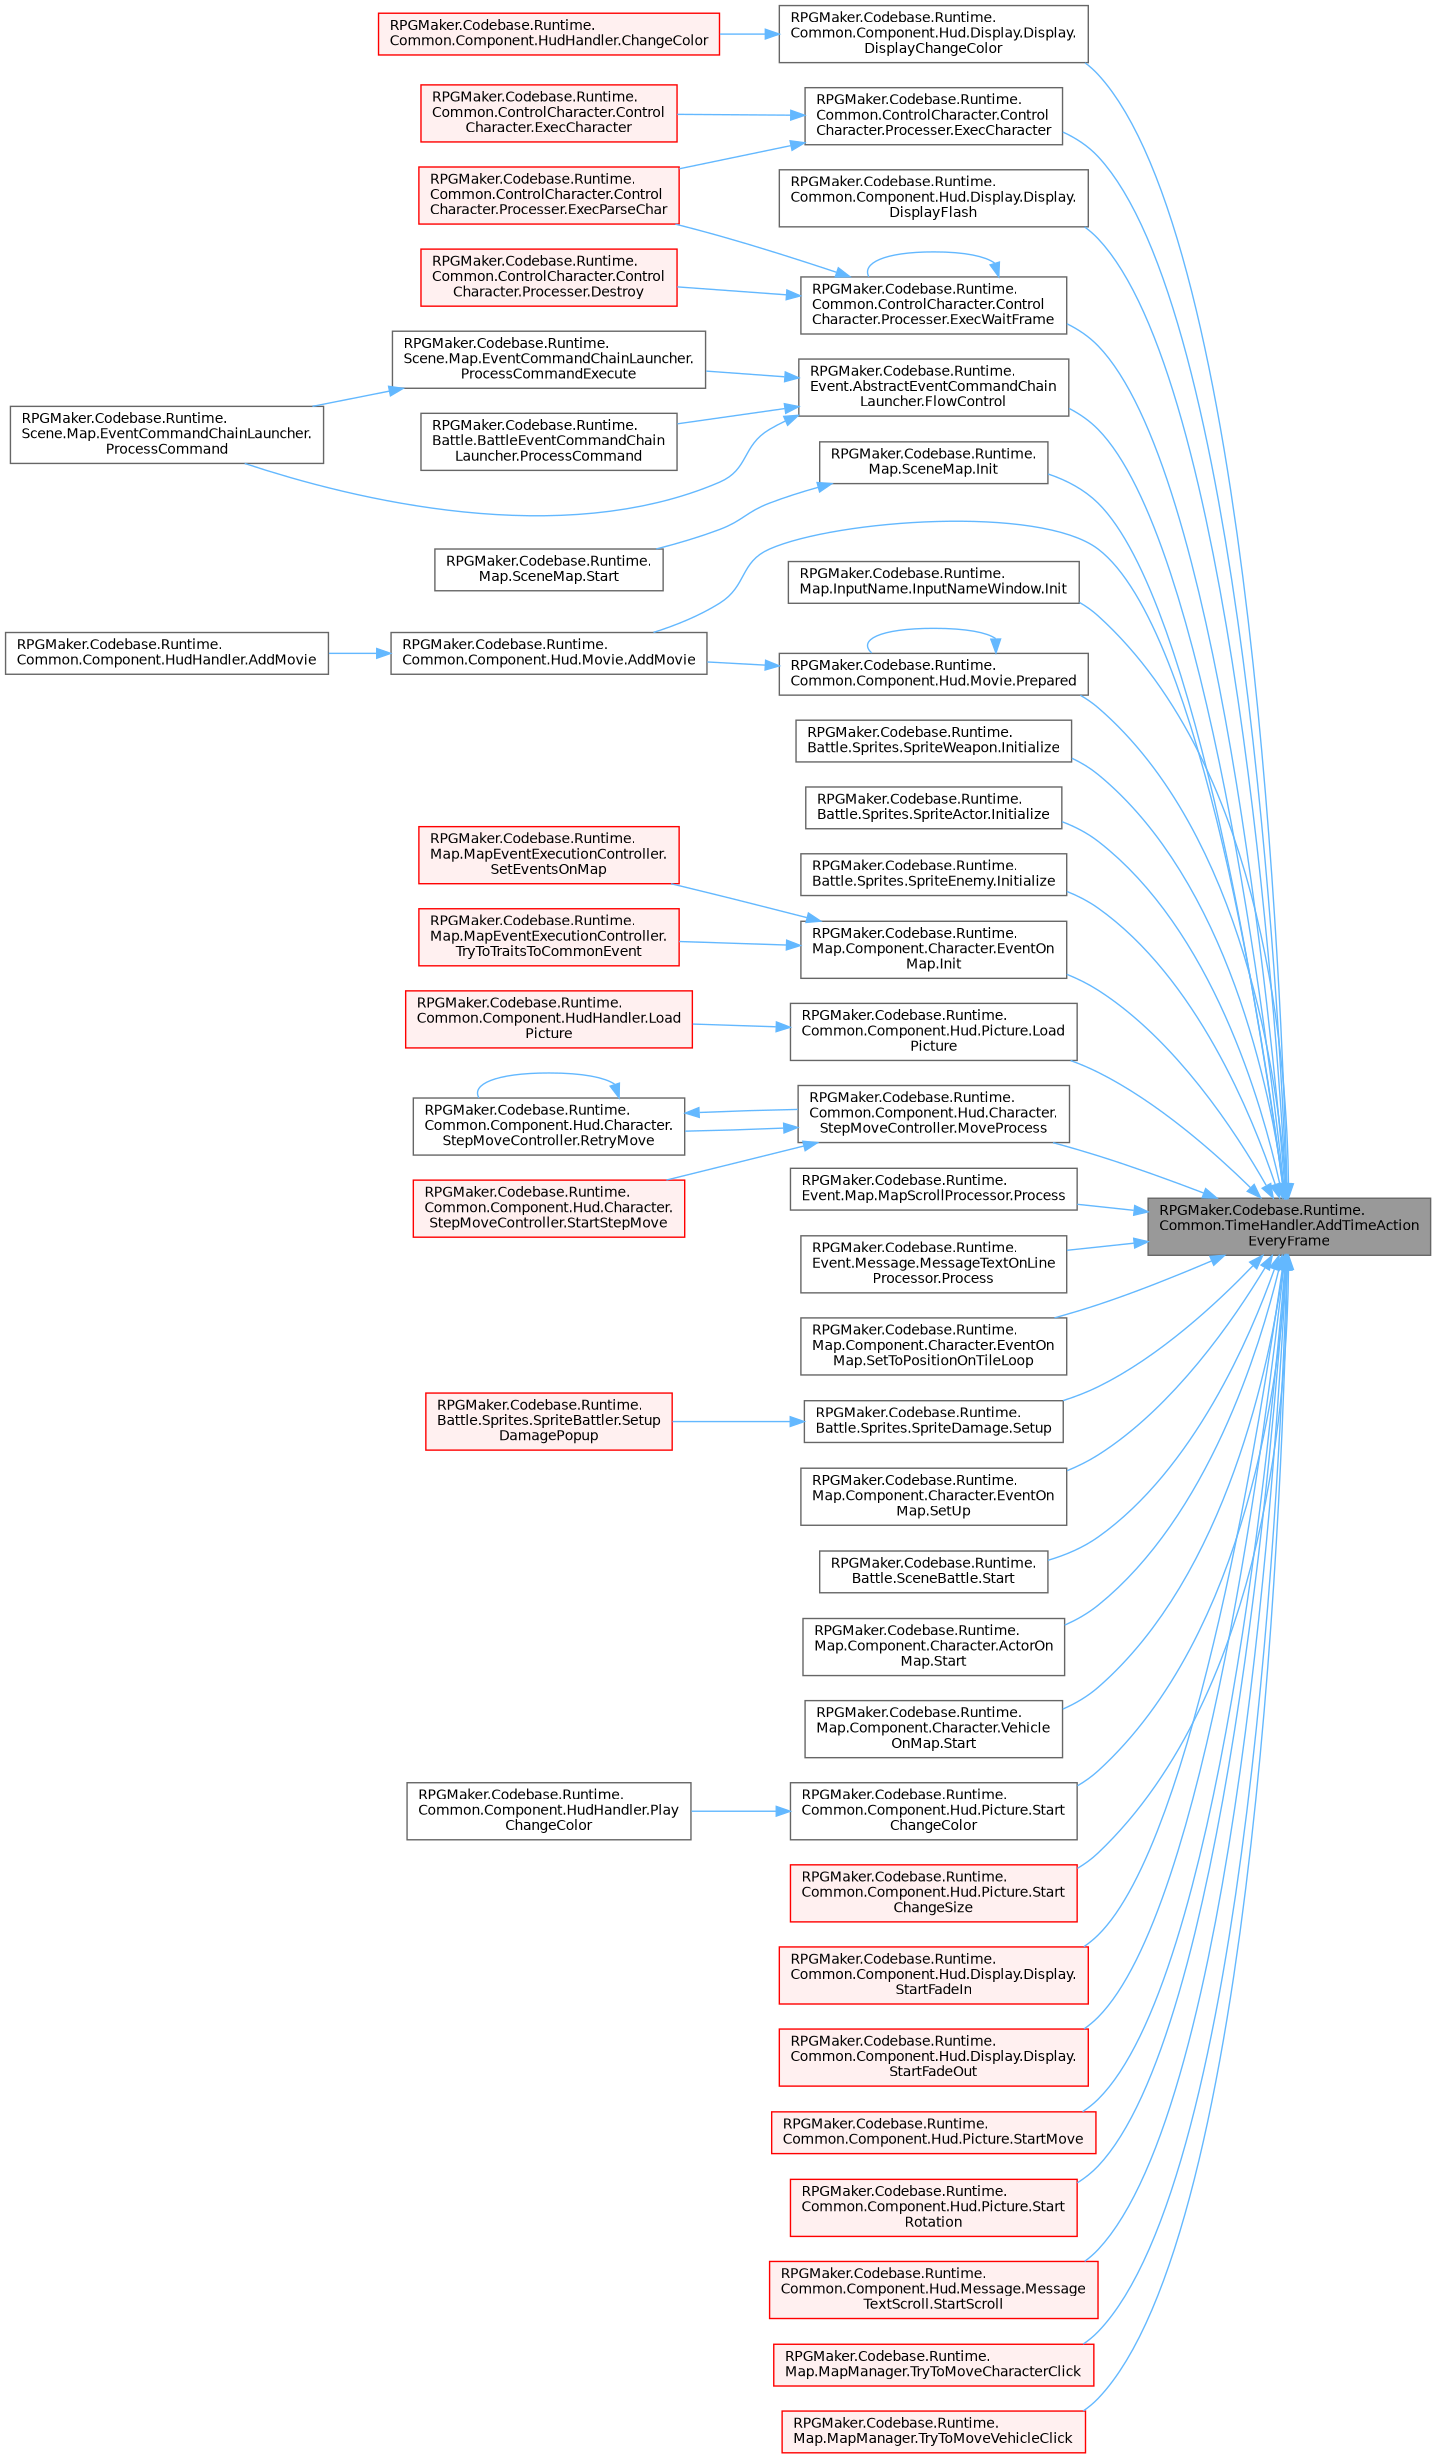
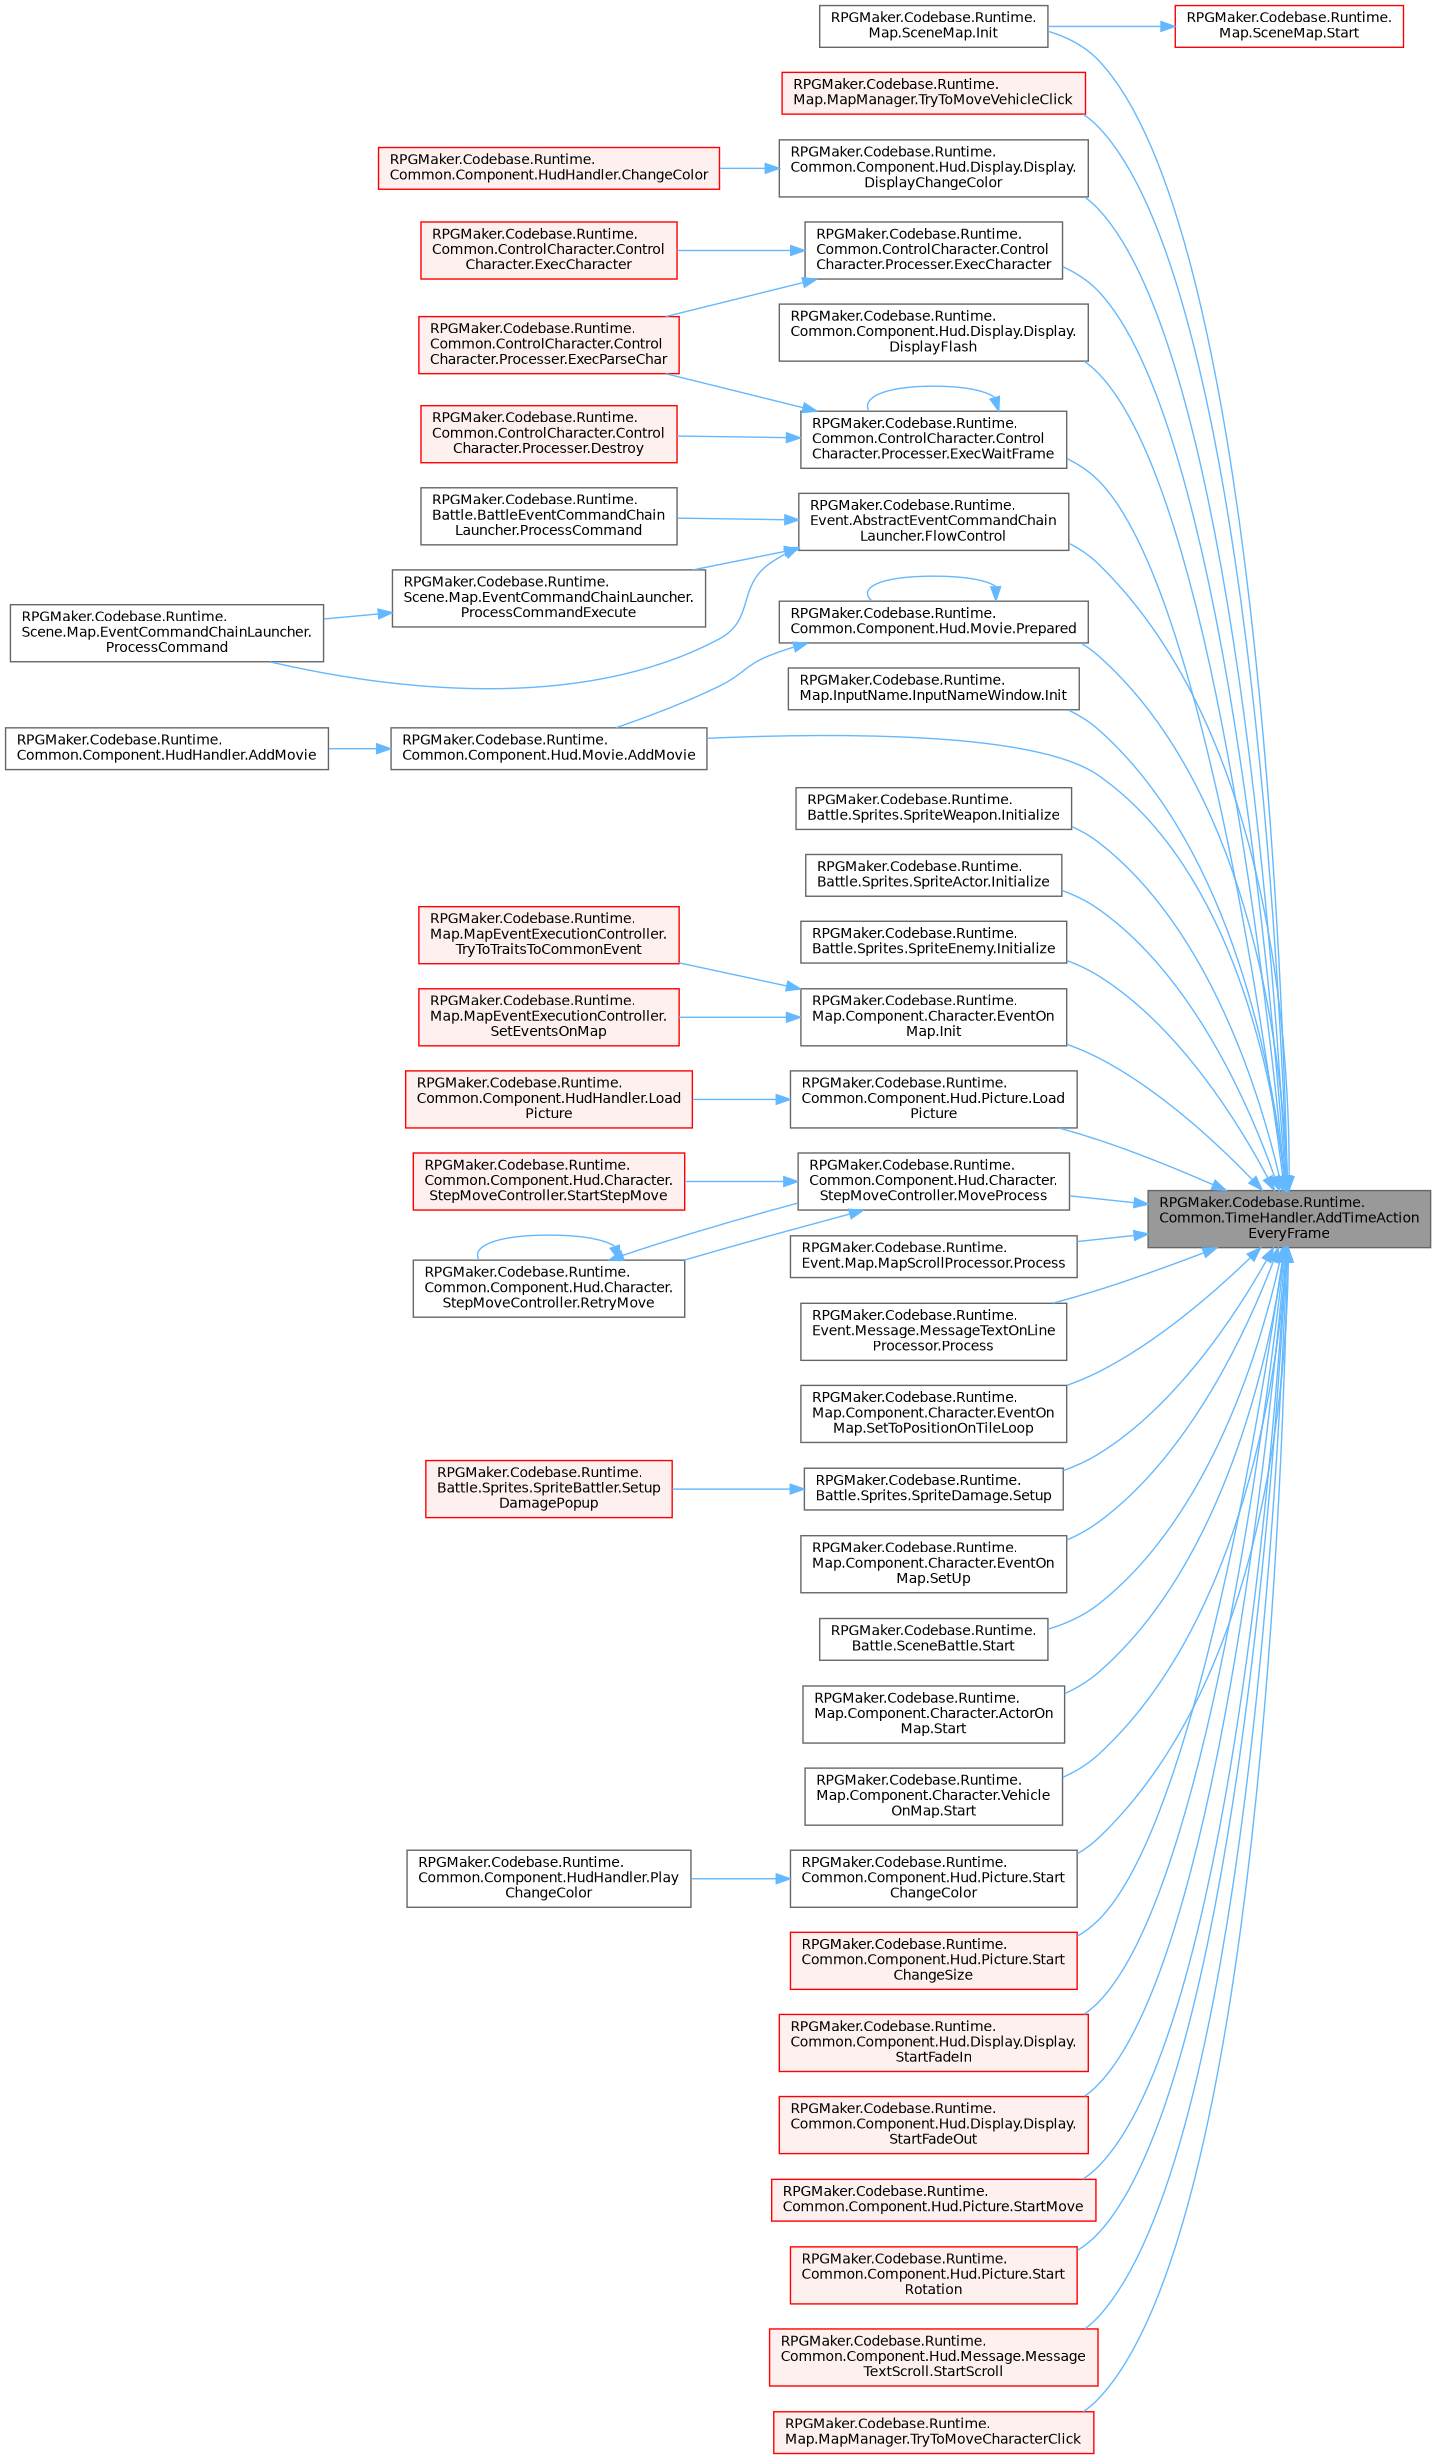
  digraph {
    rankdir=RL
    node [color=grey40 fillcolor=white fontname=Helvetica fontsize=10 shape=box style=filled]
    edge [color=steelblue1 dir=back fontname=Helvetica fontsize=10 labelfontname=Helvetica labelfontsize=10 style=solid]
    n1 [color=gray40 fillcolor=grey60 fontcolor=black height=0.2 label="RPGMaker.Codebase.Runtime.\lCommon.TimeHandler.AddTimeAction\lEveryFrame" width=0.4]
    n2 [height=0.2 label="RPGMaker.Codebase.Runtime.\lCommon.Component.Hud.Movie.AddMovie" width=0.4]
    n3 [height=0.2 label="RPGMaker.Codebase.Runtime.\lCommon.Component.Hud.Display.Display.\lDisplayChangeColor" width=0.4]
    n4 [height=0.2 label="RPGMaker.Codebase.Runtime.\lCommon.Component.Hud.Display.Display.\lDisplayFlash" width=0.4]
    n5 [height=0.2 label="RPGMaker.Codebase.Runtime.\lCommon.ControlCharacter.Control\lCharacter.Processer.ExecCharacter" width=0.4]
    n6 [height=0.2 label="RPGMaker.Codebase.Runtime.\lCommon.ControlCharacter.Control\lCharacter.Processer.ExecWaitFrame" width=0.4]
    n7 [height=0.2 label="RPGMaker.Codebase.Runtime.\lEvent.AbstractEventCommandChain\lLauncher.FlowControl" width=0.4]
    n8 [height=0.2 label="RPGMaker.Codebase.Runtime.\lMap.SceneMap.Init" width=0.4]
    n9 [height=0.2 label="RPGMaker.Codebase.Runtime.\lMap.InputName.InputNameWindow.Init" width=0.4]
    n10 [height=0.2 label="RPGMaker.Codebase.Runtime.\lMap.Component.Character.EventOn\lMap.Init" width=0.4]
    n11 [height=0.2 label="RPGMaker.Codebase.Runtime.\lBattle.Sprites.SpriteWeapon.Initialize" width=0.4]
    n12 [height=0.2 label="RPGMaker.Codebase.Runtime.\lBattle.Sprites.SpriteActor.Initialize" width=0.4]
    n13 [height=0.2 label="RPGMaker.Codebase.Runtime.\lBattle.Sprites.SpriteEnemy.Initialize" width=0.4]
    n14 [height=0.2 label="RPGMaker.Codebase.Runtime.\lCommon.Component.Hud.Picture.Load\lPicture" width=0.4]
    n15 [height=0.2 label="RPGMaker.Codebase.Runtime.\lCommon.Component.Hud.Character.\lStepMoveController.MoveProcess" width=0.4]
    n16 [height=0.2 label="RPGMaker.Codebase.Runtime.\lCommon.Component.Hud.Movie.Prepared" width=0.4]
    n17 [height=0.2 label="RPGMaker.Codebase.Runtime.\lEvent.Map.MapScrollProcessor.Process" width=0.4]
    n18 [height=0.2 label="RPGMaker.Codebase.Runtime.\lEvent.Message.MessageTextOnLine\lProcessor.Process" width=0.4]
    n19 [height=0.2 label="RPGMaker.Codebase.Runtime.\lMap.Component.Character.EventOn\lMap.SetToPositionOnTileLoop" width=0.4]
    n20 [height=0.2 label="RPGMaker.Codebase.Runtime.\lBattle.Sprites.SpriteDamage.Setup" width=0.4]
    n21 [height=0.2 label="RPGMaker.Codebase.Runtime.\lMap.Component.Character.EventOn\lMap.SetUp" width=0.4]
    n22 [height=0.2 label="RPGMaker.Codebase.Runtime.\lBattle.SceneBattle.Start" width=0.4]
    n23 [height=0.2 label="RPGMaker.Codebase.Runtime.\lMap.Component.Character.ActorOn\lMap.Start" width=0.4]
    n24 [height=0.2 label="RPGMaker.Codebase.Runtime.\lMap.Component.Character.Vehicle\lOnMap.Start" width=0.4]
    n25 [height=0.2 label="RPGMaker.Codebase.Runtime.\lCommon.Component.Hud.Picture.Start\lChangeColor" width=0.4]
    n26 [color=red fillcolor="#FFF0F0" height=0.2 label="RPGMaker.Codebase.Runtime.\lCommon.Component.Hud.Picture.Start\lChangeSize" width=0.4]
    n27 [color=red fillcolor="#FFF0F0" height=0.2 label="RPGMaker.Codebase.Runtime.\lCommon.Component.Hud.Display.Display.\lStartFadeIn" width=0.4]
    n28 [color=red fillcolor="#FFF0F0" height=0.2 label="RPGMaker.Codebase.Runtime.\lCommon.Component.Hud.Display.Display.\lStartFadeOut" width=0.4]
    n29 [color=red fillcolor="#FFF0F0" height=0.2 label="RPGMaker.Codebase.Runtime.\lCommon.Component.Hud.Picture.StartMove" width=0.4]
    n30 [color=red fillcolor="#FFF0F0" height=0.2 label="RPGMaker.Codebase.Runtime.\lCommon.Component.Hud.Picture.Start\lRotation" width=0.4]
    n31 [color=red fillcolor="#FFF0F0" height=0.2 label="RPGMaker.Codebase.Runtime.\lCommon.Component.Hud.Message.Message\lTextScroll.StartScroll" width=0.4]
    n32 [color=red fillcolor="#FFF0F0" height=0.2 label="RPGMaker.Codebase.Runtime.\lMap.MapManager.TryToMoveCharacterClick" width=0.4]
    n33 [color=red fillcolor="#FFF0F0" height=0.2 label="RPGMaker.Codebase.Runtime.\lMap.MapManager.TryToMoveVehicleClick" width=0.4]
    n34 [height=0.2 label="RPGMaker.Codebase.Runtime.\lCommon.Component.HudHandler.AddMovie" width=0.4]
    n35 [color=red fillcolor="#FFF0F0" height=0.2 label="RPGMaker.Codebase.Runtime.\lCommon.Component.HudHandler.ChangeColor" width=0.4]
    n36 [color=red fillcolor="#FFF0F0" height=0.2 label="RPGMaker.Codebase.Runtime.\lCommon.ControlCharacter.Control\lCharacter.ExecCharacter" width=0.4]
    n37 [color=red fillcolor="#FFF0F0" height=0.2 label="RPGMaker.Codebase.Runtime.\lCommon.ControlCharacter.Control\lCharacter.Processer.ExecParseChar" width=0.4]
    n38 [color=red fillcolor="#FFF0F0" height=0.2 label="RPGMaker.Codebase.Runtime.\lCommon.ControlCharacter.Control\lCharacter.Processer.Destroy" width=0.4]
    n39 [height=0.2 label="RPGMaker.Codebase.Runtime.\lBattle.BattleEventCommandChain\lLauncher.ProcessCommand" width=0.4]
    n40 [height=0.2 label="RPGMaker.Codebase.Runtime.\lScene.Map.EventCommandChainLauncher.\lProcessCommand" width=0.4]
    n41 [height=0.2 label="RPGMaker.Codebase.Runtime.\lScene.Map.EventCommandChainLauncher.\lProcessCommandExecute" width=0.4]
-   n42 [height=0.2 label="RPGMaker.Codebase.Runtime.\lMap.SceneMap.Start" width=0.4]
+   n42 [color=red height=0.2 label="RPGMaker.Codebase.Runtime.\lMap.SceneMap.Start" width=0.4]
    n43 [color=red fillcolor="#FFF0F0" height=0.2 label="RPGMaker.Codebase.Runtime.\lMap.MapEventExecutionController.\lSetEventsOnMap" width=0.4]
    n44 [color=red fillcolor="#FFF0F0" height=0.2 label="RPGMaker.Codebase.Runtime.\lMap.MapEventExecutionController.\lTryToTraitsToCommonEvent" width=0.4]
    n45 [color=red fillcolor="#FFF0F0" height=0.2 label="RPGMaker.Codebase.Runtime.\lCommon.Component.HudHandler.Load\lPicture" width=0.4]
    n46 [height=0.2 label="RPGMaker.Codebase.Runtime.\lCommon.Component.Hud.Character.\lStepMoveController.RetryMove" width=0.4]
    n47 [color=red fillcolor="#FFF0F0" height=0.2 label="RPGMaker.Codebase.Runtime.\lCommon.Component.Hud.Character.\lStepMoveController.StartStepMove" width=0.4]
    n48 [color=red fillcolor="#FFF0F0" height=0.2 label="RPGMaker.Codebase.Runtime.\lBattle.Sprites.SpriteBattler.Setup\lDamagePopup" width=0.4]
    n49 [height=0.2 label="RPGMaker.Codebase.Runtime.\lCommon.Component.HudHandler.Play\lChangeColor" width=0.4]
    n1 -> n2
    n1 -> n3
    n1 -> n4
    n1 -> n5
    n1 -> n6
    n1 -> n7
    n1 -> n8
    n1 -> n9
    n1 -> n10
    n1 -> n11
    n1 -> n12
    n1 -> n13
    n1 -> n14
    n1 -> n15
    n1 -> n16
    n1 -> n17
    n1 -> n18
    n1 -> n19
    n1 -> n20
    n1 -> n21
    n1 -> n22
    n1 -> n23
    n1 -> n24
    n1 -> n25
    n1 -> n26
    n1 -> n27
    n1 -> n28
    n1 -> n29
    n1 -> n30
    n1 -> n31
    n1 -> n32
    n1 -> n33
    n2 -> n34
    n3 -> n35
    n5 -> n36
    n5 -> n37
    n6 -> n6
    n6 -> n37
    n6 -> n38
    n7 -> n39
    n7 -> n40
    n7 -> n41
-   n8 -> n42
+   n42 -> n8
    n10 -> n43
    n10 -> n44
    n14 -> n45
    n15 -> n46
    n15 -> n47
    n16 -> n2
    n16 -> n16
    n20 -> n48
    n25 -> n49
    n41 -> n40
    n46 -> n15
    n46 -> n46
  }
